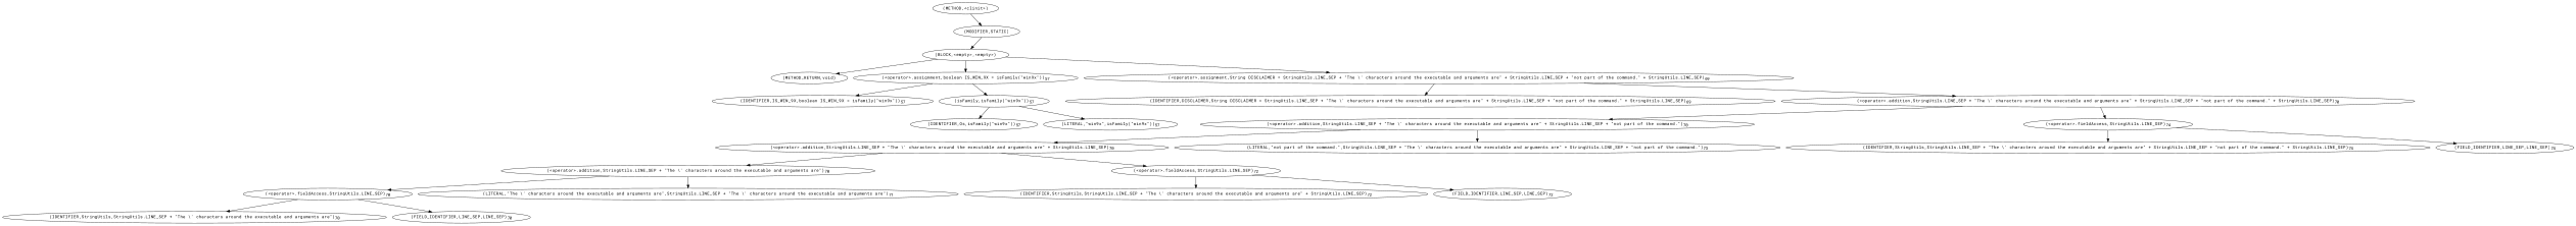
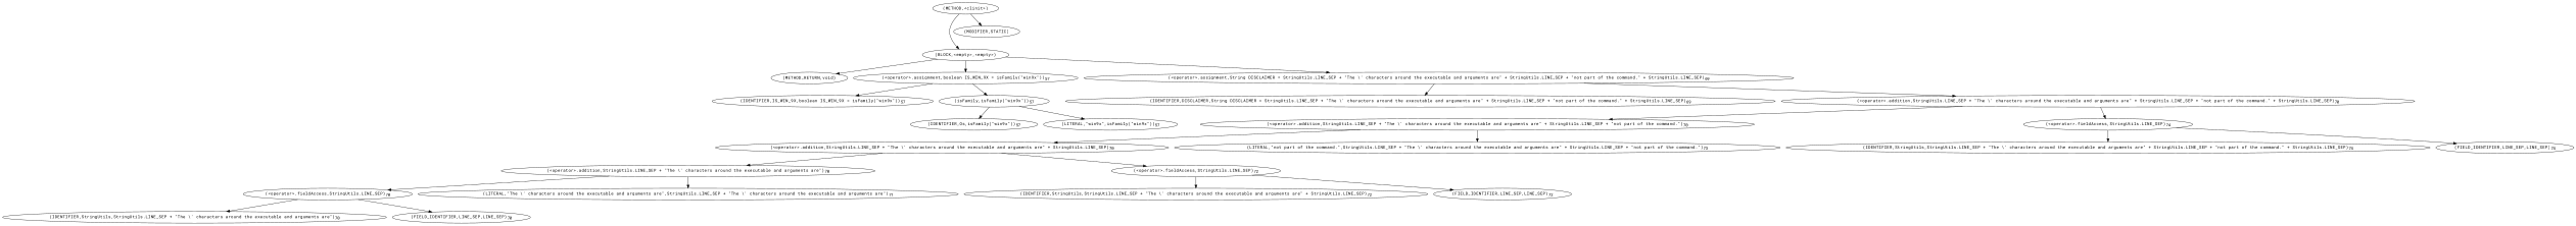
  digraph {
    fontname="Roboto Mono"
    node [fontname="Roboto Mono"]
    edge [fontname="Roboto Mono"]
    n1 [label=<(METHOD,&lt;clinit&gt;)>]
    n2 [label=<(BLOCK,&lt;empty&gt;,&lt;empty&gt;)>]
    n3 [label=<(MODIFIER,STATIC)>]
    n4 [label=<(METHOD_RETURN,void)>]
    n5 [label=<(&lt;operator&gt;.assignment,boolean IS_WIN_9X = isFamily(&quot;win9x&quot;))<SUB>57</SUB>>]
    n6 [label=<(&lt;operator&gt;.assignment,String DISCLAIMER = StringUtils.LINE_SEP + &quot;The \' characters around the executable and arguments are&quot; + StringUtils.LINE_SEP + &quot;not part of the command.&quot; + StringUtils.LINE_SEP)<SUB>69</SUB>>]
    n7 [label=<(IDENTIFIER,IS_WIN_9X,boolean IS_WIN_9X = isFamily(&quot;win9x&quot;))<SUB>57</SUB>>]
    n8 [label=<(isFamily,isFamily(&quot;win9x&quot;))<SUB>57</SUB>>]
    n9 [label=<(IDENTIFIER,DISCLAIMER,String DISCLAIMER = StringUtils.LINE_SEP + &quot;The \' characters around the executable and arguments are&quot; + StringUtils.LINE_SEP + &quot;not part of the command.&quot; + StringUtils.LINE_SEP)<SUB>69</SUB>>]
    n10 [label=<(&lt;operator&gt;.addition,StringUtils.LINE_SEP + &quot;The \' characters around the executable and arguments are&quot; + StringUtils.LINE_SEP + &quot;not part of the command.&quot; + StringUtils.LINE_SEP)<SUB>70</SUB>>]
    n11 [label=<(IDENTIFIER,Os,isFamily(&quot;win9x&quot;))<SUB>57</SUB>>]
    n12 [label=<(LITERAL,&quot;win9x&quot;,isFamily(&quot;win9x&quot;))<SUB>57</SUB>>]
    n13 [label=<(&lt;operator&gt;.addition,StringUtils.LINE_SEP + &quot;The \' characters around the executable and arguments are&quot; + StringUtils.LINE_SEP + &quot;not part of the command.&quot;)<SUB>70</SUB>>]
    n14 [label=<(&lt;operator&gt;.fieldAccess,StringUtils.LINE_SEP)<SUB>74</SUB>>]
    n15 [label=<(&lt;operator&gt;.addition,StringUtils.LINE_SEP + &quot;The \' characters around the executable and arguments are&quot; + StringUtils.LINE_SEP)<SUB>70</SUB>>]
    n16 [label=<(LITERAL,&quot;not part of the command.&quot;,StringUtils.LINE_SEP + &quot;The \' characters around the executable and arguments are&quot; + StringUtils.LINE_SEP + &quot;not part of the command.&quot;)<SUB>73</SUB>>]
    n17 [label=<(IDENTIFIER,StringUtils,StringUtils.LINE_SEP + &quot;The \' characters around the executable and arguments are&quot; + StringUtils.LINE_SEP + &quot;not part of the command.&quot; + StringUtils.LINE_SEP)<SUB>74</SUB>>]
    n18 [label=<(FIELD_IDENTIFIER,LINE_SEP,LINE_SEP)<SUB>74</SUB>>]
    n19 [label=<(&lt;operator&gt;.addition,StringUtils.LINE_SEP + &quot;The \' characters around the executable and arguments are&quot;)<SUB>70</SUB>>]
    n20 [label=<(&lt;operator&gt;.fieldAccess,StringUtils.LINE_SEP)<SUB>72</SUB>>]
    n21 [label=<(&lt;operator&gt;.fieldAccess,StringUtils.LINE_SEP)<SUB>70</SUB>>]
    n22 [label=<(LITERAL,&quot;The \' characters around the executable and arguments are&quot;,StringUtils.LINE_SEP + &quot;The \' characters around the executable and arguments are&quot;)<SUB>71</SUB>>]
    n23 [label=<(IDENTIFIER,StringUtils,StringUtils.LINE_SEP + &quot;The \' characters around the executable and arguments are&quot; + StringUtils.LINE_SEP)<SUB>72</SUB>>]
    n24 [label=<(FIELD_IDENTIFIER,LINE_SEP,LINE_SEP)<SUB>72</SUB>>]
    n25 [label=<(IDENTIFIER,StringUtils,StringUtils.LINE_SEP + &quot;The \' characters around the executable and arguments are&quot;)<SUB>70</SUB>>]
    n26 [label=<(FIELD_IDENTIFIER,LINE_SEP,LINE_SEP)<SUB>70</SUB>>]
-   n3 -> n2
+   n1 -> n2
    n1 -> n3
    n2 -> n4
    n2 -> n5
    n2 -> n6
    n5 -> n7
    n5 -> n8
    n6 -> n9
    n6 -> n10
    n8 -> n11
    n8 -> n12
    n10 -> n13
    n10 -> n14
    n13 -> n15
    n13 -> n16
    n14 -> n17
    n14 -> n18
    n15 -> n19
    n15 -> n20
    n19 -> n21
    n19 -> n22
    n20 -> n23
    n20 -> n24
    n21 -> n25
    n21 -> n26
  }
